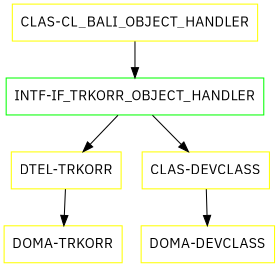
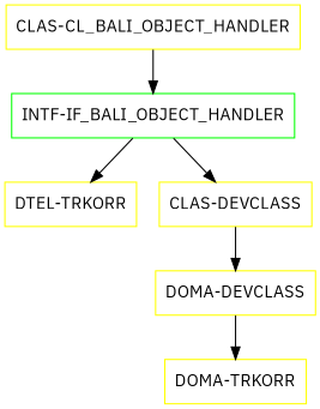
  digraph {
    fontname="IBM Plex Sans"
    node [color=yellow fontname="IBM Plex Sans" shape=box]
    edge [fontname="IBM Plex Sans"]
-   "INTF-IF_BALI_OBJECT_HANDLER" [color=green label="INTF-IF_TRKORR_OBJECT_HANDLER"]
+   "INTF-IF_BALI_OBJECT_HANDLER" [color=green]
    "CLAS-CL_BALI_OBJECT_HANDLER"
    "DTEL-TRKORR"
    n4 [label="CLAS-DEVCLASS"]
    "DOMA-TRKORR"
    "DOMA-DEVCLASS"
    "INTF-IF_BALI_OBJECT_HANDLER" -> "DTEL-TRKORR"
    "INTF-IF_BALI_OBJECT_HANDLER" -> n4
    "CLAS-CL_BALI_OBJECT_HANDLER" -> "INTF-IF_BALI_OBJECT_HANDLER"
-   "DTEL-TRKORR" -> "DOMA-TRKORR"
+   "DOMA-DEVCLASS" -> "DOMA-TRKORR"
    n4 -> "DOMA-DEVCLASS"
  }
